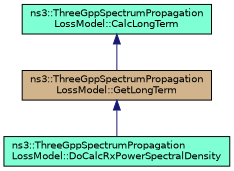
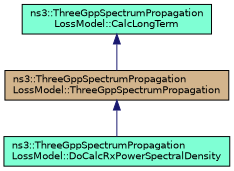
  digraph {
    rankdir=TB
    node [color=black fillcolor=aquamarine fontname=Helvetica fontsize=10 shape=record style=filled]
    edge [color=midnightblue dir=back fontname=Helvetica fontsize=10 labelfontname=Helvetica labelfontsize=10 style=solid]
    n1 [fontcolor=black height=0.2 label="ns3::ThreeGppSpectrumPropagation\lLossModel::CalcLongTerm" width=0.4]
-   n2 [fillcolor=tan height=0.2 label="ns3::ThreeGppSpectrumPropagation\lLossModel::GetLongTerm" width=0.4]
+   n2 [fillcolor=tan height=0.2 label="ns3::ThreeGppSpectrumPropagation\lLossModel::ThreeGppSpectrumPropagation" width=0.4]
    n3 [height=0.2 label="ns3::ThreeGppSpectrumPropagation\lLossModel::DoCalcRxPowerSpectralDensity" width=0.4]
    n1 -> n2
    n2 -> n3
  }
